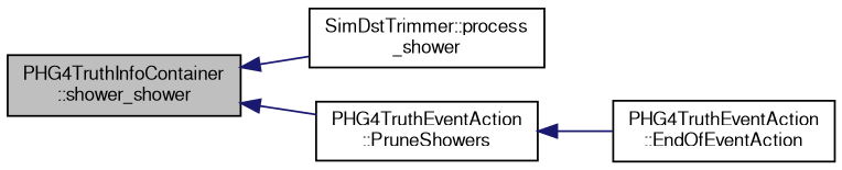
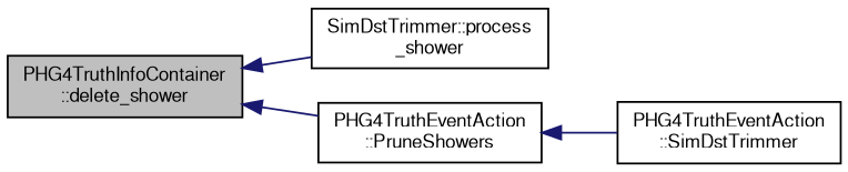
  digraph {
    rankdir=LR
    node [color=black fontname=FreeSans fontsize=10 shape=record]
    edge [color=midnightblue dir=back fontname=FreeSans fontsize=10 labelfontname=FreeSans labelfontsize=10 style=solid]
-   n1 [fillcolor=grey75 fontcolor=black height=0.2 label="PHG4TruthInfoContainer\l::shower_shower" style=filled width=0.4]
+   n1 [fillcolor=grey75 fontcolor=black height=0.2 label="PHG4TruthInfoContainer\l::delete_shower" style=filled width=0.4]
    n2 [height=0.2 label="SimDstTrimmer::process\l_shower" width=0.4]
    n3 [height=0.2 label="PHG4TruthEventAction\l::PruneShowers" width=0.4]
-   n4 [height=0.2 label="PHG4TruthEventAction\l::EndOfEventAction" width=0.4]
+   n4 [height=0.2 label="PHG4TruthEventAction\l::SimDstTrimmer" width=0.4]
    n1 -> n2
    n1 -> n3
    n3 -> n4
  }
